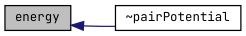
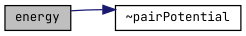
  digraph {
    rankdir=LR
    fontname="JetBrains Mono"
    node [color=black fontname="JetBrains Mono" fontsize=10 shape=record]
    n1 [fillcolor=grey75 fontcolor=black height=0.2 label=energy style=filled width=0.4]
    n2 [height=0.2 label="~pairPotential" width=0.4]
-   n1 -> n2 [color=midnightblue dir=back fontname="JetBrains Mono" fontsize=10 labelfontname=Helvetica labelfontsize=10 style=solid]
+   n2 -> n1 [color=midnightblue dir=back fontname="JetBrains Mono" fontsize=10 labelfontname=Helvetica labelfontsize=10 style=solid]
  }
